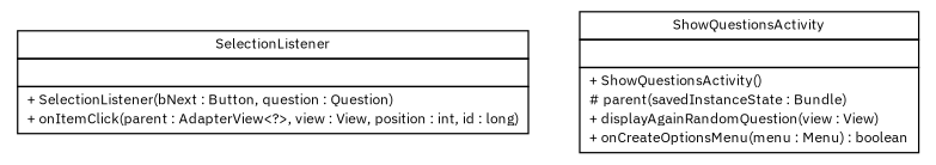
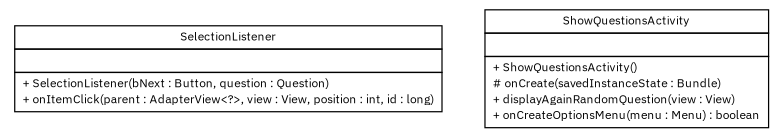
  digraph {
    nodesep=0.25
    ranksep=0.5
    fontname="IBM Plex Sans"
    node [fontcolor=black fontname="IBM Plex Sans" fontsize=10.0 shape=plaintext]
    n1 [label=<<table title="epfl.sweng.showquestions.SelectionListener" border="0" cellborder="1" cellspacing="0" cellpadding="2" port="p" href="./SelectionListener.html"> 		<tr><td><table border="0" cellspacing="0" cellpadding="1"> <tr><td align="center" balign="center"> SelectionListener </td></tr> 		</table></td></tr> 		<tr><td><table border="0" cellspacing="0" cellpadding="1"> <tr><td align="left" balign="left">  </td></tr> 		</table></td></tr> 		<tr><td><table border="0" cellspacing="0" cellpadding="1"> <tr><td align="left" balign="left"> + SelectionListener(bNext : Button, question : Question) </td></tr> <tr><td align="left" balign="left"> + onItemClick(parent : AdapterView&lt;?&gt;, view : View, position : int, id : long) </td></tr> 		</table></td></tr> 		</table>>]
-   n2 [label=<<table title="epfl.sweng.showquestions.ShowQuestionsActivity" border="0" cellborder="1" cellspacing="0" cellpadding="2" port="p" href="./ShowQuestionsActivity.html"> 		<tr><td><table border="0" cellspacing="0" cellpadding="1"> <tr><td align="center" balign="center"> ShowQuestionsActivity </td></tr> 		</table></td></tr> 		<tr><td><table border="0" cellspacing="0" cellpadding="1"> <tr><td align="left" balign="left">  </td></tr> 		</table></td></tr> 		<tr><td><table border="0" cellspacing="0" cellpadding="1"> <tr><td align="left" balign="left"> + ShowQuestionsActivity() </td></tr> <tr><td align="left" balign="left"> # parent(savedInstanceState : Bundle) </td></tr> <tr><td align="left" balign="left"> + displayAgainRandomQuestion(view : View) </td></tr> <tr><td align="left" balign="left"> + onCreateOptionsMenu(menu : Menu) : boolean </td></tr> 		</table></td></tr> 		</table>>]
+   n2 [label=<<table title="epfl.sweng.showquestions.ShowQuestionsActivity" border="0" cellborder="1" cellspacing="0" cellpadding="2" port="p" href="./ShowQuestionsActivity.html"> 		<tr><td><table border="0" cellspacing="0" cellpadding="1"> <tr><td align="center" balign="center"> ShowQuestionsActivity </td></tr> 		</table></td></tr> 		<tr><td><table border="0" cellspacing="0" cellpadding="1"> <tr><td align="left" balign="left">  </td></tr> 		</table></td></tr> 		<tr><td><table border="0" cellspacing="0" cellpadding="1"> <tr><td align="left" balign="left"> + ShowQuestionsActivity() </td></tr> <tr><td align="left" balign="left"> # onCreate(savedInstanceState : Bundle) </td></tr> <tr><td align="left" balign="left"> + displayAgainRandomQuestion(view : View) </td></tr> <tr><td align="left" balign="left"> + onCreateOptionsMenu(menu : Menu) : boolean </td></tr> 		</table></td></tr> 		</table>>]
  }
